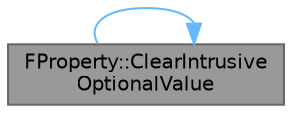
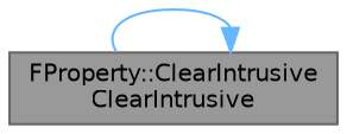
  digraph {
    rankdir=LR
-   n1 [color=gray40 fillcolor=grey60 fontcolor=black fontname=Helvetica fontsize=10 height=0.2 label="FProperty::ClearIntrusive\lOptionalValue" shape=box style=filled width=0.4]
+   n1 [color=gray40 fillcolor=grey60 fontcolor=black fontname=Helvetica fontsize=10 height=0.2 label="FProperty::ClearIntrusive\lClearIntrusive" shape=box style=filled width=0.4]
    n1 -> n1 [color=steelblue1 fontname=Helvetica fontsize=10 labelfontname=Helvetica labelfontsize=10 style=solid]
  }
